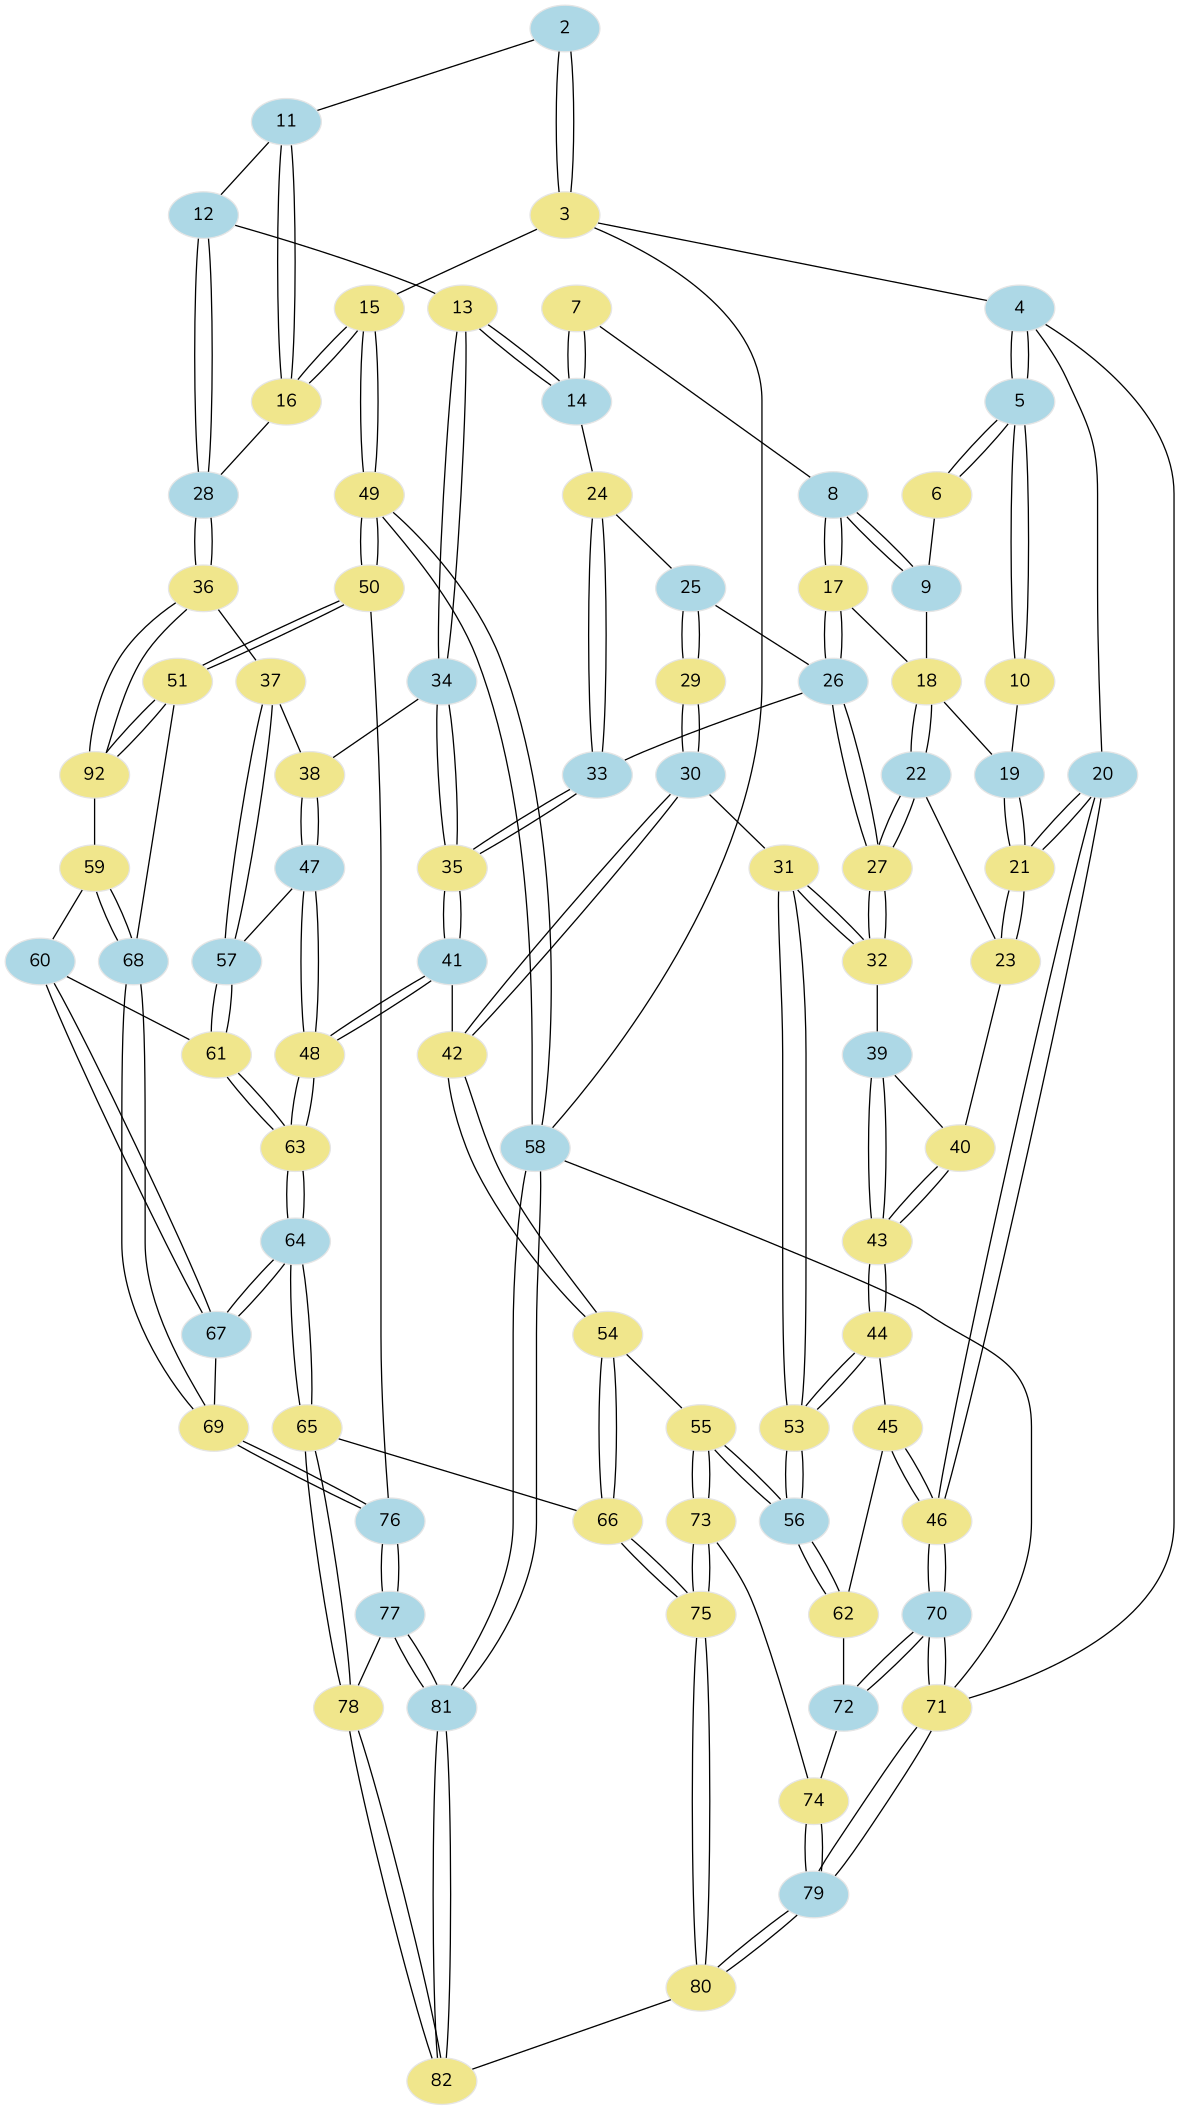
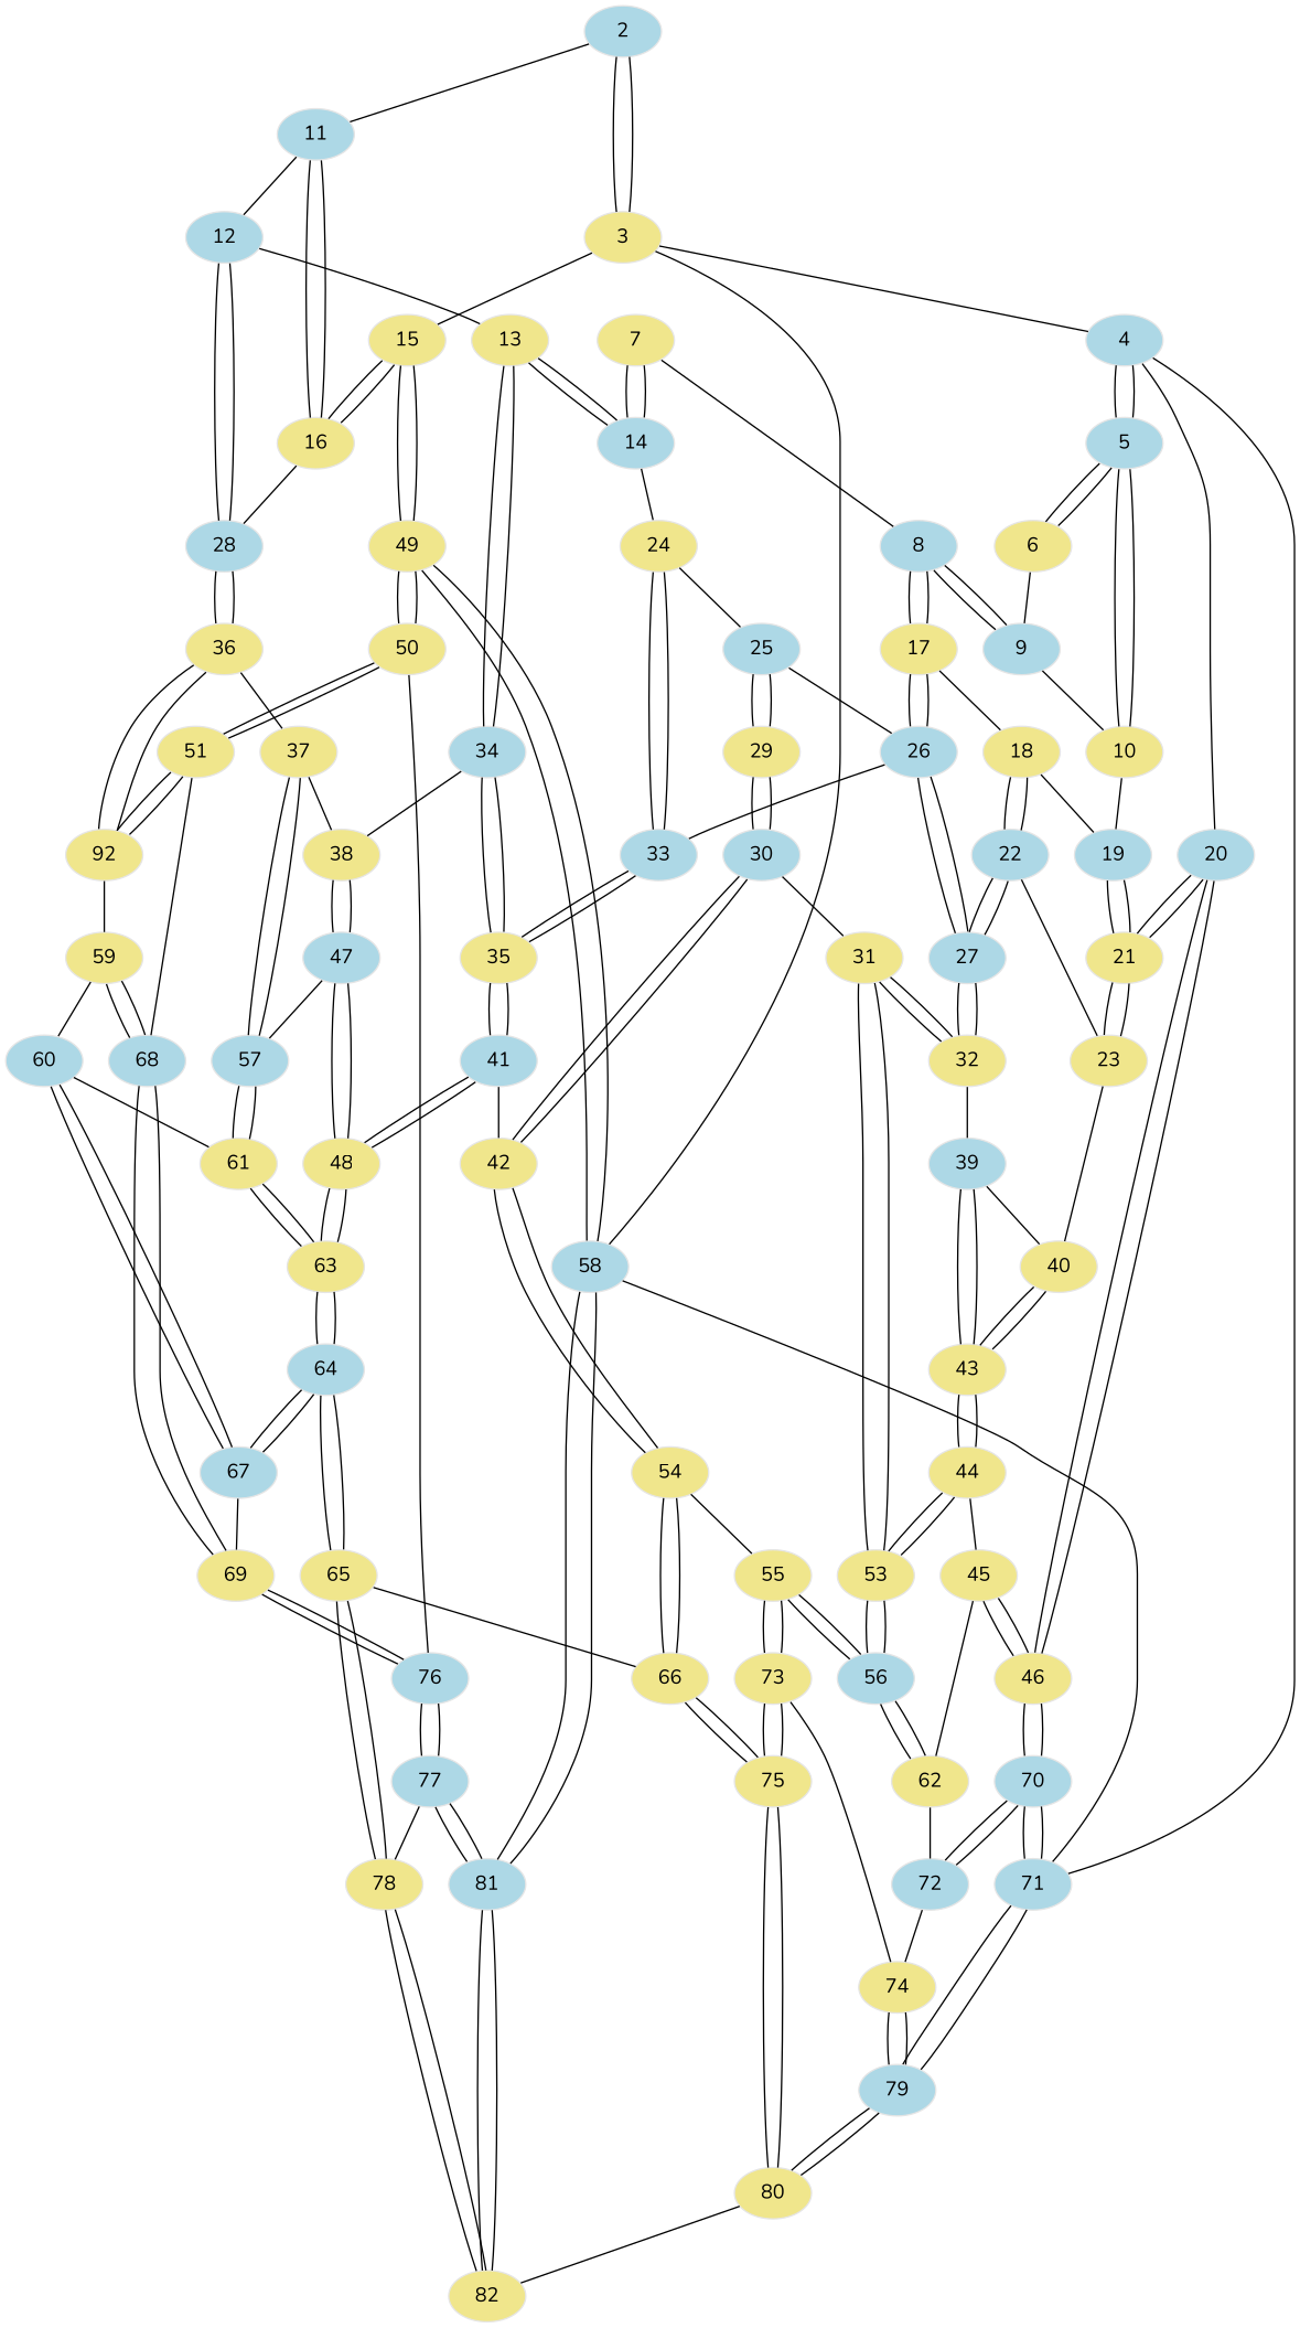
  graph {
    fontname=Nunito
    node [color=gray90 fillcolor=khaki fontname=Nunito style=filled]
    edge [fontname=Nunito]
    2 [fillcolor=lightblue]
    3
    11 [fillcolor=lightblue]
    8 [fillcolor=lightblue]
    7
    14 [fillcolor=lightblue]
    4 [fillcolor=lightblue]
    15
    58 [fillcolor=lightblue]
    12 [fillcolor=lightblue]
    16
    5 [fillcolor=lightblue]
    20 [fillcolor=lightblue]
-   71
+   71 [fillcolor=lightblue]
    49
    81 [fillcolor=lightblue]
    6
    10
    21
    46
    79 [fillcolor=lightblue]
    9 [fillcolor=lightblue]
    19 [fillcolor=lightblue]
    17
    24
    18
    26 [fillcolor=lightblue]
    13
    28 [fillcolor=lightblue]
    34 [fillcolor=lightblue]
    36
    35
    38
    25 [fillcolor=lightblue]
    33 [fillcolor=lightblue]
    50
    22 [fillcolor=lightblue]
-   27
+   27 [fillcolor=lightblue]
    23
    70 [fillcolor=lightblue]
    40
    32
    43
    29
    30 [fillcolor=lightblue]
    39 [fillcolor=lightblue]
    37
    n48 [label=92]
    31
    42
    53
    54
    56 [fillcolor=lightblue]
    41 [fillcolor=lightblue]
    47 [fillcolor=lightblue]
    48
    57 [fillcolor=lightblue]
    59
    61
    44
    63
    55
    66
    45
    62
    72 [fillcolor=lightblue]
    64 [fillcolor=lightblue]
    51
    76 [fillcolor=lightblue]
    68 [fillcolor=lightblue]
    77 [fillcolor=lightblue]
    69
    60 [fillcolor=lightblue]
    73
    75
    74
    82
    67 [fillcolor=lightblue]
    65
    78
    80
    2 -- 3
    2 -- 3
    2 -- 11
    3 -- 4
    3 -- 15
    3 -- 58
    11 -- 12
    11 -- 16
    11 -- 16
    8 -- 9
    8 -- 9
    8 -- 17
    8 -- 17
    7 -- 8
    7 -- 14
    7 -- 14
    14 -- 24
    4 -- 5
    4 -- 5
    4 -- 20
    4 -- 71
    15 -- 16
    15 -- 16
    15 -- 49
    15 -- 49
    58 -- 71
    58 -- 81
    58 -- 81
    12 -- 13
    12 -- 28
    12 -- 28
    16 -- 28
    5 -- 6
    5 -- 6
    5 -- 10
    5 -- 10
    20 -- 21
    20 -- 21
    20 -- 46
    20 -- 46
    71 -- 79
    71 -- 79
    49 -- 58
    49 -- 58
    49 -- 50
    49 -- 50
    81 -- 82
    81 -- 82
    6 -- 9
    10 -- 19
    21 -- 23
    21 -- 23
    46 -- 70
    46 -- 70
    79 -- 80
    79 -- 80
-   9 -- 18
+   9 -- 10
    19 -- 21
    19 -- 21
    17 -- 18
    17 -- 26
    17 -- 26
    24 -- 25
    24 -- 33
    24 -- 33
    18 -- 19
    18 -- 22
    18 -- 22
    26 -- 33
    26 -- 27
    26 -- 27
    13 -- 14
    13 -- 14
    13 -- 34
    13 -- 34
    28 -- 36
    28 -- 36
    34 -- 35
    34 -- 35
    34 -- 38
    36 -- 37
    36 -- n48
    36 -- n48
    35 -- 41
    35 -- 41
    38 -- 47
    38 -- 47
    25 -- 26
    25 -- 29
    25 -- 29
    33 -- 35
    33 -- 35
    50 -- 51
    50 -- 51
    50 -- 76
    22 -- 27
    22 -- 27
    22 -- 23
    27 -- 32
    27 -- 32
    23 -- 40
    70 -- 71
    70 -- 71
    70 -- 72
    70 -- 72
    40 -- 43
    40 -- 43
    32 -- 39
    43 -- 44
    43 -- 44
    29 -- 30
    29 -- 30
    30 -- 31
    30 -- 42
    30 -- 42
    39 -- 40
    39 -- 43
    39 -- 43
    37 -- 38
    37 -- 57
    37 -- 57
    n48 -- 59
    31 -- 32
    31 -- 32
    31 -- 53
    31 -- 53
    42 -- 54
    42 -- 54
    53 -- 56
    53 -- 56
    54 -- 55
    54 -- 66
    54 -- 66
    56 -- 62
    56 -- 62
    41 -- 42
    41 -- 48
    41 -- 48
    47 -- 48
    47 -- 48
    47 -- 57
    48 -- 63
    48 -- 63
    57 -- 61
    57 -- 61
    59 -- 68
    59 -- 68
    59 -- 60
    61 -- 63
    61 -- 63
    44 -- 53
    44 -- 53
    44 -- 45
    63 -- 64
    63 -- 64
    55 -- 56
    55 -- 56
    55 -- 73
    55 -- 73
    66 -- 75
    66 -- 75
    45 -- 46
    45 -- 46
    45 -- 62
    62 -- 72
    72 -- 74
    64 -- 67
    64 -- 67
    64 -- 65
    64 -- 65
    51 -- n48
    51 -- n48
    51 -- 68
    76 -- 77
    76 -- 77
    68 -- 69
    68 -- 69
    77 -- 81
    77 -- 81
    77 -- 78
    69 -- 76
    69 -- 76
    60 -- 61
    60 -- 67
    60 -- 67
    73 -- 75
    73 -- 75
    73 -- 74
    75 -- 80
    75 -- 80
    74 -- 79
    74 -- 79
    67 -- 69
    65 -- 66
    65 -- 78
    65 -- 78
    78 -- 82
    78 -- 82
    80 -- 82
  }
